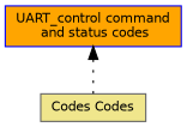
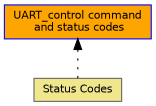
  digraph {
    rankdir=TB
    node [fontname=Helvetica fontsize=10 shape=record style=filled]
    n1 [color=blue fillcolor=orange height=0.2 label="UART_control command\l and status codes" width=0.4]
-   n2 [color=gray40 fillcolor=khaki fontcolor=black height=0.2 label="Codes Codes" width=0.4]
+   n2 [color=gray40 fillcolor=khaki fontcolor=black height=0.2 label="Status Codes" width=0.4]
    n1 -> n2 [dir=back fontname=Helvetica fontsize=10 labelfontname=Helvetica labelfontsize=10 shape=plaintext style=dotted color=black]
  }
